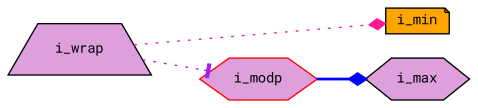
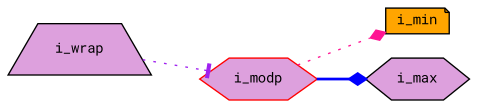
  digraph {
    fontname="Roboto Mono"
    rankdir=LR
    node [color=black fillcolor=plum fontname="Roboto Mono" fontsize=10 shape=hexagon style=filled]
    edge [arrowhead=diamond fontname="Roboto Mono" fontsize=10 labelfontname=Helvetica labelfontsize=10 style=dotted]
    n1 [fontcolor=black height=0.2 label=i_wrap shape=trapezium width=0.4]
    n2 [fillcolor=orange height=0.2 label=i_min shape=note width=0.4]
    n3 [color=red height=0.2 label=i_modp width=0.4]
    n4 [height=0.2 label=i_max width=0.4]
-   n1 -> n2 [color=deeppink]
+   n3 -> n2 [color=deeppink]
    n1 -> n3 [arrowhead=tee color=purple]
    n3 -> n4 [color=blue style=bold]
  }
